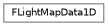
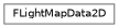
  digraph {
    rankdir=LR
-   n1 [color=grey40 fillcolor=white fontname=Helvetica fontsize=10 height=0.2 label=FLightMapData1D shape=box style=filled width=0.4]
+   n1 [color=grey40 fillcolor=white fontname=Helvetica fontsize=10 height=0.2 label=FLightMapData2D shape=box style=filled width=0.4]
  }
